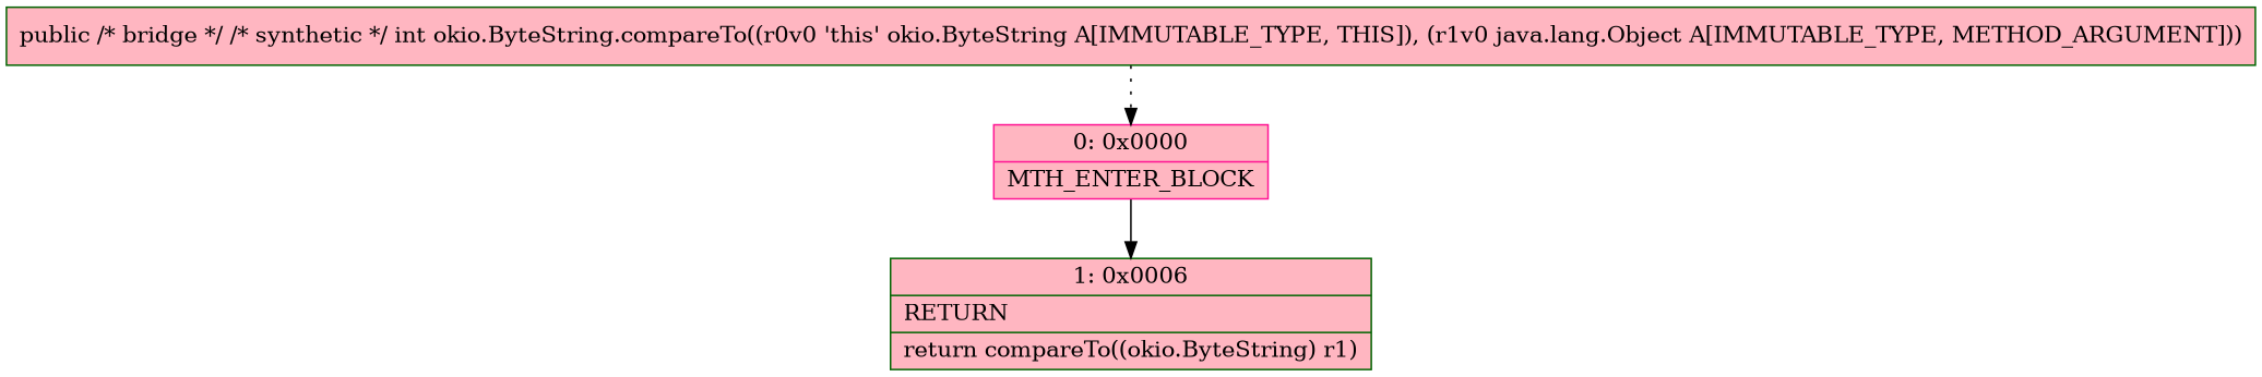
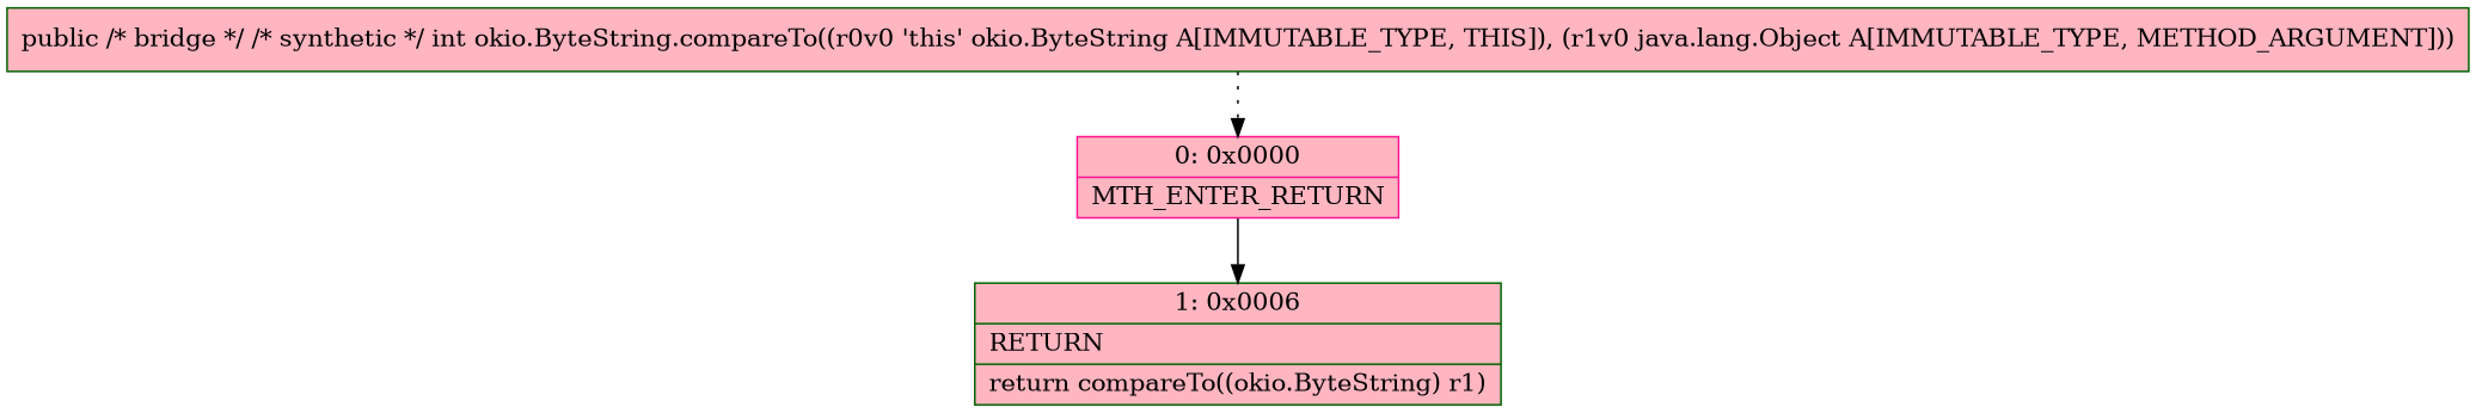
  digraph {
    node [shape=record style=filled fillcolor=lightpink color=darkgreen]
-   n1 [label="{0\:\ 0x0000|MTH_ENTER_BLOCK\l}" color=deeppink]
+   n1 [label="{0\:\ 0x0000|MTH_ENTER_RETURN\l}" color=deeppink]
    n2 [label="{1\:\ 0x0006|RETURN\l|return compareTo((okio.ByteString) r1)\l}"]
    n3 [label="{public \/* bridge *\/ \/* synthetic *\/ int okio.ByteString.compareTo((r0v0 'this' okio.ByteString A[IMMUTABLE_TYPE, THIS]), (r1v0 java.lang.Object A[IMMUTABLE_TYPE, METHOD_ARGUMENT])) }"]
    n1 -> n2 [style=solid]
    n3 -> n1 [style=dotted]
  }
